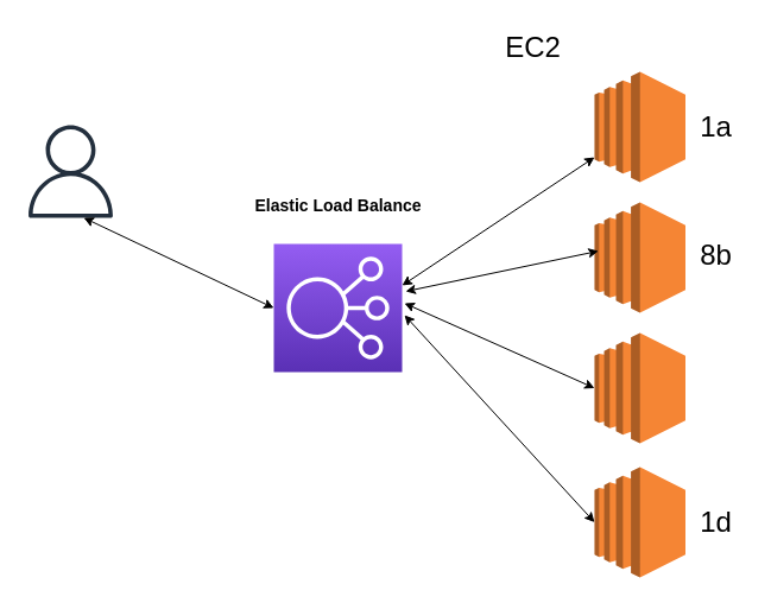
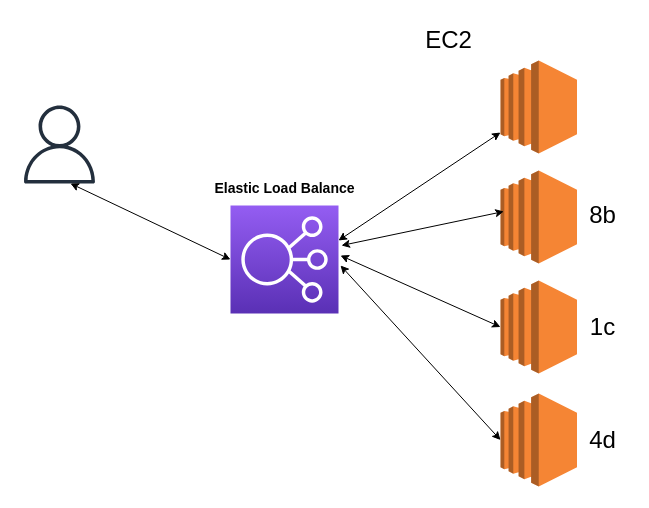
  <mxCell id="0" />
  <mxCell id="1" parent="0" />
  <mxCell id="2" value="" style="outlineConnect=0;dashed=0;verticalLabelPosition=bottom;verticalAlign=top;align=center;html=1;shape=mxgraph.aws3.ec2;fillColor=#F58534;gradientColor=none;" vertex="1" parent="1"><mxGeometry x="500" y="60" width="76.5" height="93" as="geometry" /></mxCell>
  <mxCell id="3" value="" style="outlineConnect=0;dashed=0;verticalLabelPosition=bottom;verticalAlign=top;align=center;html=1;shape=mxgraph.aws3.ec2;fillColor=#F58534;gradientColor=none;" vertex="1" parent="1"><mxGeometry x="500" y="170" width="76.5" height="93" as="geometry" /></mxCell>
  <mxCell id="4" value="" style="outlineConnect=0;dashed=0;verticalLabelPosition=bottom;verticalAlign=top;align=center;html=1;shape=mxgraph.aws3.ec2;fillColor=#F58534;gradientColor=none;" vertex="1" parent="1"><mxGeometry x="500" y="280" width="76.5" height="93" as="geometry" /></mxCell>
  <mxCell id="5" value="" style="outlineConnect=0;dashed=0;verticalLabelPosition=bottom;verticalAlign=top;align=center;html=1;shape=mxgraph.aws3.ec2;fillColor=#F58534;gradientColor=none;" vertex="1" parent="1"><mxGeometry x="500" y="393" width="76.5" height="93" as="geometry" /></mxCell>
  <mxCell id="6" value="&lt;font style=&quot;font-size: 24px;&quot;&gt;EC2&lt;/font&gt;" style="text;html=1;align=center;verticalAlign=middle;resizable=0;points=[];autosize=1;strokeColor=none;fillColor=none;" vertex="1" parent="1"><mxGeometry x="413.25" y="20" width="70" height="40" as="geometry" /></mxCell>
  <mxCell id="7" value="" style="sketch=0;points=[[0,0,0],[0.25,0,0],[0.5,0,0],[0.75,0,0],[1,0,0],[0,1,0],[0.25,1,0],[0.5,1,0],[0.75,1,0],[1,1,0],[0,0.25,0],[0,0.5,0],[0,0.75,0],[1,0.25,0],[1,0.5,0],[1,0.75,0]];outlineConnect=0;fontColor=#232F3E;gradientColor=#945DF2;gradientDirection=north;fillColor=#5A30B5;strokeColor=#ffffff;dashed=0;verticalLabelPosition=bottom;verticalAlign=top;align=center;html=1;fontSize=12;fontStyle=0;aspect=fixed;shape=mxgraph.aws4.resourceIcon;resIcon=mxgraph.aws4.elastic_load_balancing;" vertex="1" parent="1"><mxGeometry x="230" y="205" width="108" height="108" as="geometry" /></mxCell>
- <mxCell id="8" value="1a" style="text;html=1;align=center;verticalAlign=middle;resizable=0;points=[];autosize=1;strokeColor=none;fillColor=none;fontSize=24;" vertex="1" parent="1"><mxGeometry x="576.5" y="86.5" width="50" height="40" as="geometry" /></mxCell>
  <mxCell id="9" value="8b" style="text;html=1;align=center;verticalAlign=middle;resizable=0;points=[];autosize=1;strokeColor=none;fillColor=none;fontSize=24;" vertex="1" parent="1"><mxGeometry x="576.5" y="195" width="50" height="40" as="geometry" /></mxCell>
- <mxCell id="11" value="1d" style="text;html=1;align=center;verticalAlign=middle;resizable=0;points=[];autosize=1;strokeColor=none;fillColor=none;fontSize=24;" vertex="1" parent="1"><mxGeometry x="576.5" y="419.5" width="50" height="40" as="geometry" /></mxCell>
+ <mxCell id="10" value="1c" style="text;html=1;align=center;verticalAlign=middle;resizable=0;points=[];autosize=1;strokeColor=none;fillColor=none;fontSize=24;" vertex="1" parent="1"><mxGeometry x="576.5" y="306.5" width="50" height="40" as="geometry" /></mxCell>
+ <mxCell id="11" value="4d" style="text;html=1;align=center;verticalAlign=middle;resizable=0;points=[];autosize=1;strokeColor=none;fillColor=none;fontSize=24;" vertex="1" parent="1"><mxGeometry x="576.5" y="419.5" width="50" height="40" as="geometry" /></mxCell>
  <mxCell id="12" value="" style="endArrow=classic;startArrow=classic;html=1;rounded=0;fontSize=24;" edge="1" parent="1" target="2"><mxGeometry width="50" height="50" relative="1" as="geometry"><mxPoint x="338" y="240" as="sourcePoint" /><mxPoint x="388" y="190" as="targetPoint" /></mxGeometry></mxCell>
  <mxCell id="13" value="" style="endArrow=classic;startArrow=classic;html=1;rounded=0;fontSize=24;" edge="1" parent="1"><mxGeometry width="50" height="50" relative="1" as="geometry"><mxPoint x="341" y="245" as="sourcePoint" /><mxPoint x="503.25" y="211" as="targetPoint" /></mxGeometry></mxCell>
  <mxCell id="14" value="" style="endArrow=classic;startArrow=classic;html=1;rounded=0;fontSize=24;entryX=0;entryY=0.5;entryDx=0;entryDy=0;entryPerimeter=0;" edge="1" parent="1" target="5"><mxGeometry width="50" height="50" relative="1" as="geometry"><mxPoint x="340" y="265" as="sourcePoint" /><mxPoint x="520" y="152" as="targetPoint" /></mxGeometry></mxCell>
  <mxCell id="15" value="" style="endArrow=classic;startArrow=classic;html=1;rounded=0;fontSize=24;entryX=0;entryY=0.5;entryDx=0;entryDy=0;entryPerimeter=0;" edge="1" parent="1" target="4"><mxGeometry width="50" height="50" relative="1" as="geometry"><mxPoint x="340" y="255" as="sourcePoint" /><mxPoint x="513.25" y="221" as="targetPoint" /></mxGeometry></mxCell>
  <mxCell id="16" value="" style="sketch=0;outlineConnect=0;fontColor=#232F3E;gradientColor=none;fillColor=#232F3D;strokeColor=none;dashed=0;verticalLabelPosition=bottom;verticalAlign=top;align=center;html=1;fontSize=12;fontStyle=0;aspect=fixed;pointerEvents=1;shape=mxgraph.aws4.user;" vertex="1" parent="1"><mxGeometry x="20" y="105" width="78" height="78" as="geometry" /></mxCell>
  <mxCell id="17" value="" style="endArrow=classic;startArrow=classic;html=1;rounded=0;fontSize=24;exitX=0;exitY=0.5;exitDx=0;exitDy=0;exitPerimeter=0;" edge="1" parent="1" source="7"><mxGeometry width="50" height="50" relative="1" as="geometry"><mxPoint x="20" y="233" as="sourcePoint" /><mxPoint x="70" y="183" as="targetPoint" /></mxGeometry></mxCell>
- <mxCell id="18" value="&lt;font style=&quot;font-size: 14px;&quot;&gt;&lt;b&gt;Elastic Load Balance&lt;/b&gt;&lt;/font&gt;" style="text;html=1;align=center;verticalAlign=middle;resizable=0;points=[];autosize=1;strokeColor=none;fillColor=none;fontSize=24;" vertex="1" parent="1"><mxGeometry x="204" y="150" width="160" height="40" as="geometry" /></mxCell>
+ <mxCell id="18" value="&lt;font style=&quot;font-size: 14px;&quot;&gt;&lt;b&gt;Elastic Load Balance&lt;/b&gt;&lt;/font&gt;" style="text;html=1;align=center;verticalAlign=middle;resizable=0;points=[];autosize=1;strokeColor=none;fillColor=none;fontSize=24;" vertex="1" parent="1"><mxGeometry x="204" y="165" width="160" height="40" as="geometry" /></mxCell>
